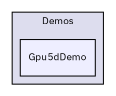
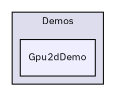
  digraph {
    compound=true
    fontname="IBM Plex Sans"
-   n1 [fillcolor="#eeeeff" fontname="IBM Plex Sans" fontsize=10 label=Gpu5dDemo pencolor=black shape=box style=filled]
+   n1 [fillcolor="#eeeeff" fontname="IBM Plex Sans" fontsize=10 label=Gpu2dDemo pencolor=black shape=box style=filled]
    subgraph cluster_1 {
      bgcolor="#ddddee"
      fontsize=10
      label=Demos
      pencolor=black
      n1
    }
  }
